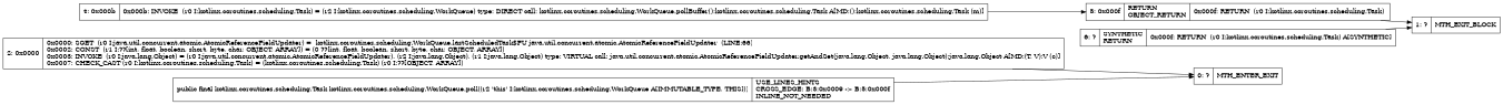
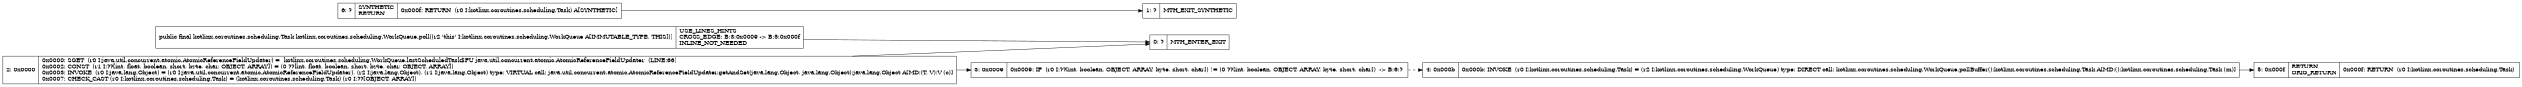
  digraph {
    rankdir=LR
    node [shape=record]
    n1 [label="{0\:\ ?|MTH_ENTER_EXIT\l}"]
    n2 [label="{2\:\ 0x0000|0x0000: SGET  (r0 I:java.util.concurrent.atomic.AtomicReferenceFieldUpdater) =  kotlinx.coroutines.scheduling.WorkQueue.lastScheduledTask$FU java.util.concurrent.atomic.AtomicReferenceFieldUpdater  (LINE:66)\l0x0002: CONST  (r1 I:??[int, float, boolean, short, byte, char, OBJECT, ARRAY]) = (0 ??[int, float, boolean, short, byte, char, OBJECT, ARRAY]) \l0x0003: INVOKE  (r0 I:java.lang.Object) = (r0 I:java.util.concurrent.atomic.AtomicReferenceFieldUpdater), (r2 I:java.lang.Object), (r1 I:java.lang.Object) type: VIRTUAL call: java.util.concurrent.atomic.AtomicReferenceFieldUpdater.getAndSet(java.lang.Object, java.lang.Object):java.lang.Object A[MD:(T, V):V (c)]\l0x0007: CHECK_CAST (r0 I:kotlinx.coroutines.scheduling.Task) = (kotlinx.coroutines.scheduling.Task) (r0 I:??[OBJECT, ARRAY]) \l}"]
+   n3 [label="{3\:\ 0x0009|0x0009: IF  (r0 I:??[int, boolean, OBJECT, ARRAY, byte, short, char]) != (0 ??[int, boolean, OBJECT, ARRAY, byte, short, char])  \-\> B:6:? \l}"]
    n4 [label="{4\:\ 0x000b|0x000b: INVOKE  (r0 I:kotlinx.coroutines.scheduling.Task) = (r2 I:kotlinx.coroutines.scheduling.WorkQueue) type: DIRECT call: kotlinx.coroutines.scheduling.WorkQueue.pollBuffer():kotlinx.coroutines.scheduling.Task A[MD:():kotlinx.coroutines.scheduling.Task (m)]\l}"]
-   n5 [label="{5\:\ 0x000f|RETURN\lOBJECT_RETURN\l|0x000f: RETURN  (r0 I:kotlinx.coroutines.scheduling.Task) \l}"]
+   n5 [label="{5\:\ 0x000f|RETURN\lORIG_RETURN\l|0x000f: RETURN  (r0 I:kotlinx.coroutines.scheduling.Task) \l}"]
    n6 [label="{6\:\ ?|SYNTHETIC\lRETURN\l|0x000f: RETURN  (r0 I:kotlinx.coroutines.scheduling.Task) A[SYNTHETIC]\l}"]
-   n7 [label="{1\:\ ?|MTH_EXIT_BLOCK\l}"]
+   n7 [label="{1\:\ ?|MTH_EXIT_SYNTHETIC\l}"]
    n8 [label="{public final kotlinx.coroutines.scheduling.Task kotlinx.coroutines.scheduling.WorkQueue.poll((r2 'this' I:kotlinx.coroutines.scheduling.WorkQueue A[IMMUTABLE_TYPE, THIS]))  | USE_LINES_HINTS\lCROSS_EDGE: B:3:0x0009 \-\> B:5:0x000f\lINLINE_NOT_NEEDED\l}"]
    n2 -> n1
+   n2 -> n3
+   n3 -> n4 [style=dashed]
    n4 -> n5
-   n5 -> n7
    n6 -> n7
    n8 -> n1
  }
